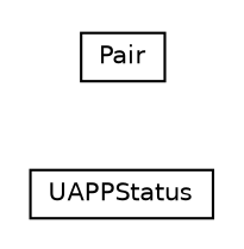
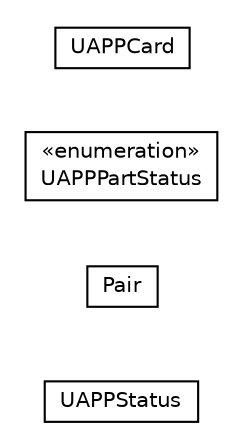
  digraph {
    nodesep=0.25
    ranksep=0.5
    rankdir=LR
    node [fontcolor=black fontname=Helvetica fontsize=10.0 shape=plaintext]
    n1 [label=<<table title="org.universAAL.middleware.interfaces.mpa.UAPPStatus" border="0" cellborder="1" cellspacing="0" cellpadding="2" port="p" href="./UAPPStatus.html"> 		<tr><td><table border="0" cellspacing="0" cellpadding="1"> <tr><td align="center" balign="center"> UAPPStatus </td></tr> 		</table></td></tr> 		</table>>]
    n2 [label=<<table title="org.universAAL.middleware.interfaces.mpa.Pair" border="0" cellborder="1" cellspacing="0" cellpadding="2" port="p" href="./Pair.html"> 		<tr><td><table border="0" cellspacing="0" cellpadding="1"> <tr><td align="center" balign="center"> Pair </td></tr> 		</table></td></tr> 		</table>>]
+   n3 [label=<<table title="org.universAAL.middleware.interfaces.mpa.UAPPPartStatus" border="0" cellborder="1" cellspacing="0" cellpadding="2" port="p" href="./UAPPPartStatus.html"> 		<tr><td><table border="0" cellspacing="0" cellpadding="1"> <tr><td align="center" balign="center"> &#171;enumeration&#187; </td></tr> <tr><td align="center" balign="center"> UAPPPartStatus </td></tr> 		</table></td></tr> 		</table>>]
+   n4 [label=<<table title="org.universAAL.middleware.interfaces.mpa.UAPPCard" border="0" cellborder="1" cellspacing="0" cellpadding="2" port="p" href="./UAPPCard.html"> 		<tr><td><table border="0" cellspacing="0" cellpadding="1"> <tr><td align="center" balign="center"> UAPPCard </td></tr> 		</table></td></tr> 		</table>>]
  }
